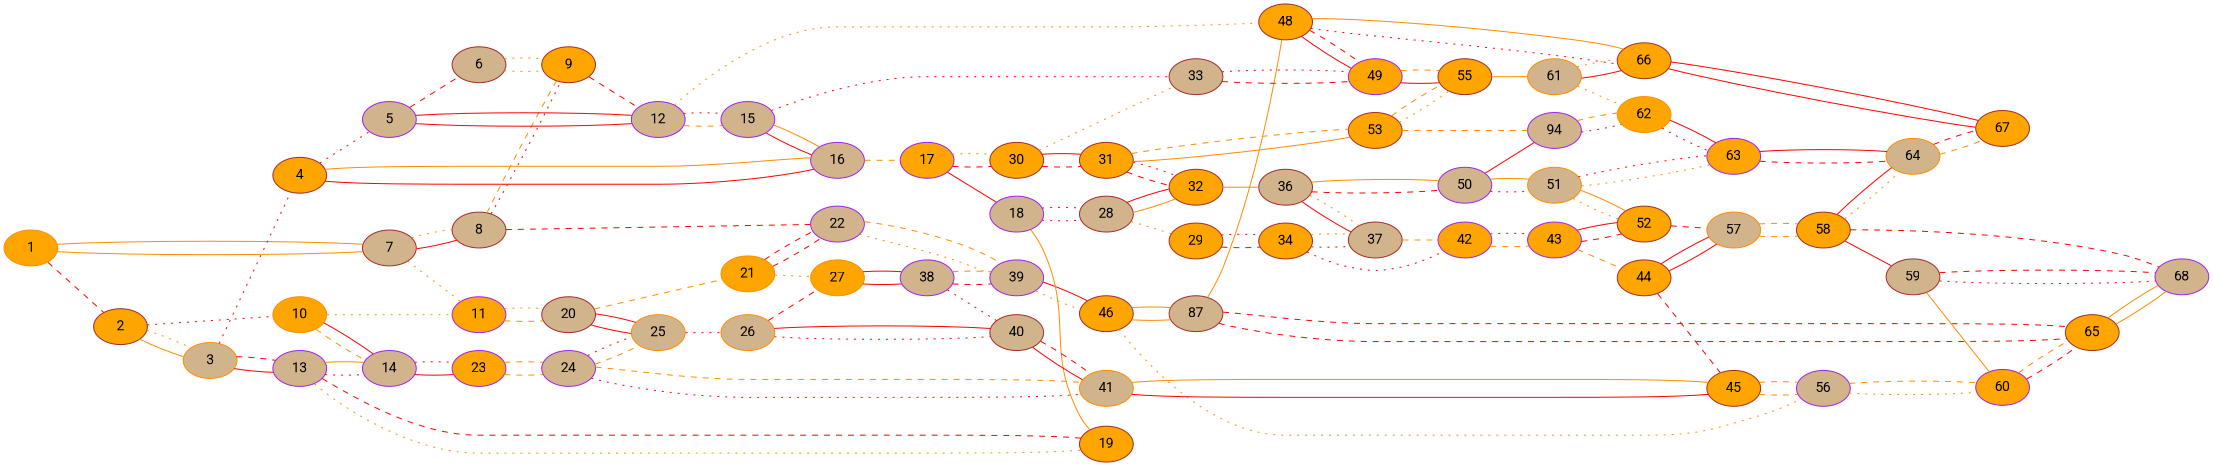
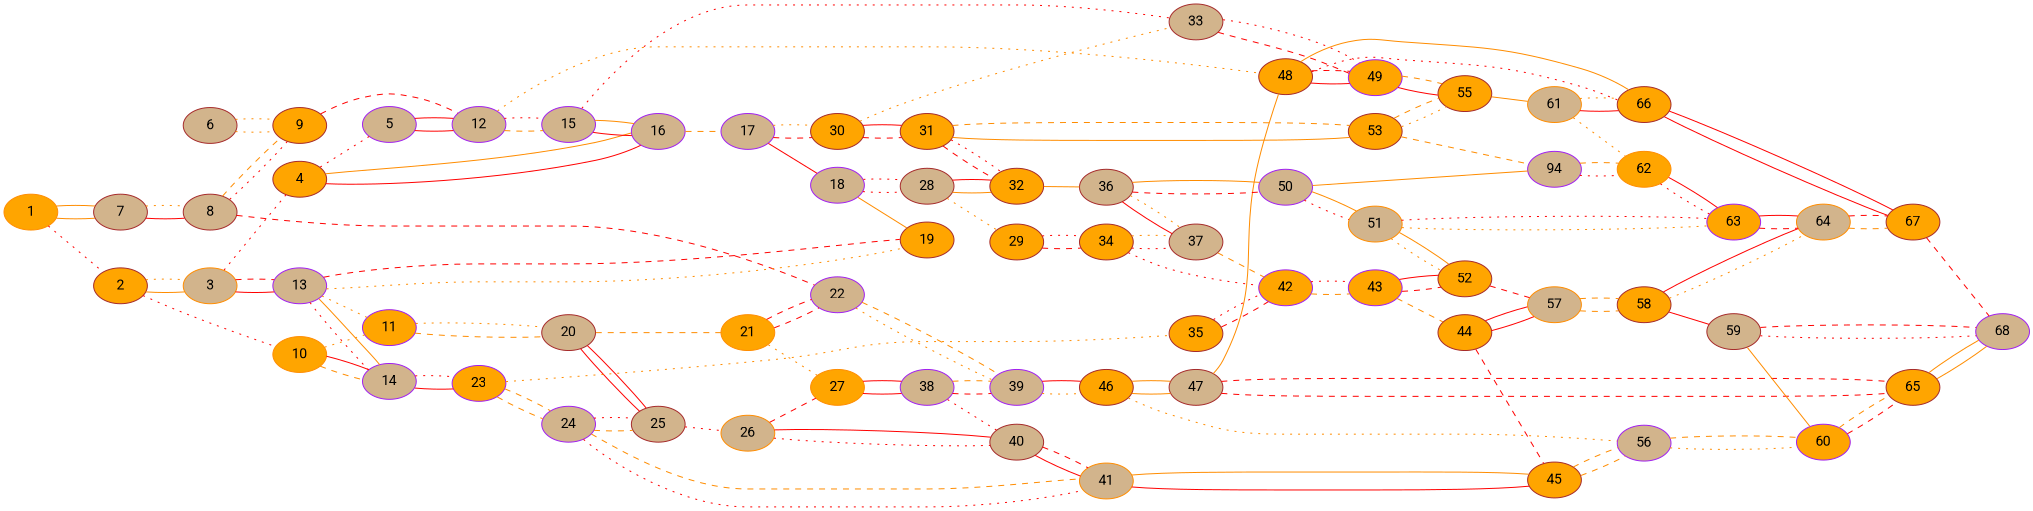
  graph {
    fontname=Roboto
    rankdir=LR
    node [color=brown fillcolor=orange fontname=Roboto style=filled]
    edge [color=red fontname=Roboto style=dotted]
    1 [color=darkorange]
    2
    7 [fillcolor=tan]
    3 [color=darkorange fillcolor=tan]
    10 [color=darkorange]
    8 [fillcolor=tan]
    11 [color=purple]
    4
    13 [color=purple fillcolor=tan]
    14 [color=purple fillcolor=tan]
    5 [color=purple fillcolor=tan]
    16 [color=purple fillcolor=tan]
    19
    6 [fillcolor=tan]
    12 [color=purple fillcolor=tan]
-   17 [color=purple]
+   17 [color=purple fillcolor=tan]
    9
    15 [color=purple fillcolor=tan]
    48
    22 [color=purple fillcolor=tan]
    20 [fillcolor=tan]
    39 [color=purple fillcolor=tan]
-   47 [fillcolor=tan label=87]
+   47 [fillcolor=tan]
    65
    23 [color=purple]
    21 [color=darkorange]
-   25 [color=darkorange fillcolor=tan]
+   25 [fillcolor=tan]
    33 [fillcolor=tan]
    49 [color=purple]
    66
    24 [color=purple fillcolor=tan]
+   35
    18 [color=purple fillcolor=tan]
    30
    28 [fillcolor=tan]
    31
    29
    32
    34
    27 [color=darkorange]
    26 [color=darkorange fillcolor=tan]
    38 [color=purple fillcolor=tan]
    46
    41 [color=darkorange fillcolor=tan]
    42 [color=purple]
    45
    40 [fillcolor=tan]
    36 [fillcolor=tan]
    37 [fillcolor=tan]
    53
    55
    n52 [color=purple fillcolor=tan label=94]
    50 [color=purple fillcolor=tan]
    43 [color=purple]
    51 [color=darkorange fillcolor=tan]
    56 [color=purple fillcolor=tan]
    44
    52
    57 [color=darkorange fillcolor=tan]
    58
    60 [color=purple]
    68 [color=purple fillcolor=tan]
    67
    61 [color=darkorange fillcolor=tan]
    63 [color=purple]
    62 [color=darkorange]
    64 [color=darkorange fillcolor=tan]
    59 [fillcolor=tan]
-   1 -- 2 [style=dashed]
+   1 -- 2
    1 -- 7 [color=darkorange style=solid]
    1 -- 7 [color=darkorange style=solid]
    2 -- 3 [color=darkorange style=solid]
    2 -- 3 [color=darkorange]
    2 -- 10
    7 -- 8 [style=solid]
    7 -- 8 [color=darkorange]
-   7 -- 11 [color=darkorange]
+   13 -- 11 [color=darkorange]
    3 -- 4
    3 -- 13 [style=solid]
    3 -- 13 [style=dashed]
    10 -- 11 [color=darkorange]
    10 -- 14 [color=darkorange style=dashed]
    10 -- 14 [style=solid]
    8 -- 9
    8 -- 9 [color=darkorange style=dashed]
    8 -- 22 [style=dashed]
    11 -- 20 [color=darkorange style=dashed]
    11 -- 20 [color=darkorange]
    4 -- 5
    4 -- 16 [style=solid]
    4 -- 16 [color=darkorange style=solid]
    13 -- 14
    13 -- 14 [color=darkorange style=solid]
    13 -- 19 [color=darkorange]
    13 -- 19 [style=dashed]
    14 -- 23 [style=solid]
    14 -- 23
-   5 -- 6 [style=dashed]
    5 -- 12 [style=solid]
    5 -- 12 [style=solid]
    16 -- 17 [color=darkorange style=dashed]
    6 -- 9 [color=darkorange]
    6 -- 9 [color=darkorange]
    12 -- 15 [color=darkorange style=dashed]
    12 -- 15
    12 -- 48 [color=darkorange]
    17 -- 18 [style=solid]
    17 -- 30 [style=dashed]
    17 -- 30 [color=darkorange]
    9 -- 12 [style=dashed]
    15 -- 16 [style=solid]
    15 -- 16 [color=darkorange style=solid]
    15 -- 33
    48 -- 49 [style=solid]
    48 -- 49 [style=dashed]
    48 -- 66
    48 -- 66 [color=darkorange style=solid]
    22 -- 39 [color=darkorange]
    22 -- 39 [color=darkorange style=dashed]
    20 -- 21 [color=darkorange style=dashed]
    20 -- 25 [style=solid]
    20 -- 25 [style=solid]
    39 -- 46 [color=darkorange]
    39 -- 46 [style=solid]
    47 -- 48 [color=darkorange style=solid]
    47 -- 65 [style=dashed]
    47 -- 65 [style=dashed]
    65 -- 68 [color=darkorange style=solid]
    65 -- 68 [color=darkorange style=solid]
    23 -- 24 [color=darkorange style=dashed]
    23 -- 24 [color=darkorange style=dashed]
+   23 -- 35 [color=darkorange]
    21 -- 22 [style=dashed]
    21 -- 22 [style=dashed]
    21 -- 27 [color=darkorange]
    25 -- 26
    33 -- 49 [style=dashed]
    33 -- 49
    49 -- 55 [style=solid]
    49 -- 55 [color=darkorange style=dashed]
    66 -- 67 [style=solid]
    66 -- 67 [style=solid]
    24 -- 25 [color=darkorange style=dashed]
    24 -- 25
    24 -- 41
    24 -- 41 [color=darkorange style=dashed]
+   35 -- 42 [style=dashed]
+   35 -- 42
    18 -- 19 [color=darkorange style=solid]
    18 -- 28
    18 -- 28
    30 -- 33 [color=darkorange]
    30 -- 31 [style=dashed]
    30 -- 31 [style=solid]
    28 -- 29 [color=darkorange]
    28 -- 32 [color=darkorange style=solid]
    28 -- 32 [style=solid]
    31 -- 32 [style=dashed]
    31 -- 32
    31 -- 53 [color=darkorange style=solid]
    31 -- 53 [color=darkorange style=dashed]
    29 -- 34 [style=dashed]
    29 -- 34
    32 -- 36 [color=darkorange style=solid]
    34 -- 42
    34 -- 37
    34 -- 37 [color=darkorange]
    27 -- 38 [style=solid]
    27 -- 38 [style=solid]
    26 -- 27 [style=dashed]
    26 -- 40
    26 -- 40 [style=solid]
    38 -- 39 [style=dashed]
    38 -- 39 [color=darkorange style=dashed]
    38 -- 40
    46 -- 47 [color=darkorange style=solid]
    46 -- 47 [color=darkorange style=solid]
    46 -- 56 [color=darkorange]
    41 -- 45 [style=solid]
    41 -- 45 [color=darkorange style=solid]
    42 -- 43 [color=darkorange style=dashed]
    42 -- 43
    45 -- 56 [color=darkorange style=dashed]
    45 -- 56 [color=darkorange style=dashed]
    40 -- 41 [style=solid]
    40 -- 41 [style=dashed]
    36 -- 37 [style=solid]
    36 -- 37 [color=darkorange]
    36 -- 50 [style=dashed]
    36 -- 50 [color=darkorange style=solid]
    37 -- 42 [color=darkorange style=dashed]
    53 -- 55 [color=darkorange]
    53 -- 55 [color=darkorange style=dashed]
    53 -- n52 [color=darkorange style=dashed]
    55 -- 61 [color=darkorange style=solid]
    n52 -- 62
    n52 -- 62 [color=darkorange style=dashed]
-   50 -- n52 [style=solid]
+   50 -- n52 [color=darkorange style=solid]
    50 -- 51
    50 -- 51 [color=darkorange style=solid]
    43 -- 44 [color=darkorange style=dashed]
    43 -- 52 [style=dashed]
    43 -- 52 [style=solid]
    51 -- 52 [color=darkorange]
    51 -- 52 [color=darkorange style=solid]
    51 -- 63 [color=darkorange]
    51 -- 63
    56 -- 60 [color=darkorange]
    56 -- 60 [color=darkorange style=dashed]
    44 -- 45 [style=dashed]
    44 -- 57 [style=solid]
    44 -- 57 [style=solid]
    52 -- 57 [style=dashed]
    57 -- 58 [color=darkorange style=dashed]
    57 -- 58 [color=darkorange style=dashed]
    58 -- 64 [color=darkorange]
    58 -- 64 [style=solid]
    58 -- 59 [style=solid]
    60 -- 65 [style=dashed]
    60 -- 65 [color=darkorange style=dashed]
-   58 -- 68 [style=dashed]
+   67 -- 68 [style=dashed]
    61 -- 66 [style=solid]
    61 -- 66 [color=darkorange]
    61 -- 62 [color=darkorange]
    63 -- 64 [style=dashed]
    63 -- 64 [style=solid]
    62 -- 63
    62 -- 63 [style=solid]
    64 -- 67 [color=darkorange style=dashed]
    64 -- 67 [style=dashed]
    59 -- 60 [color=darkorange style=solid]
    59 -- 68
    59 -- 68 [style=dashed]
  }
